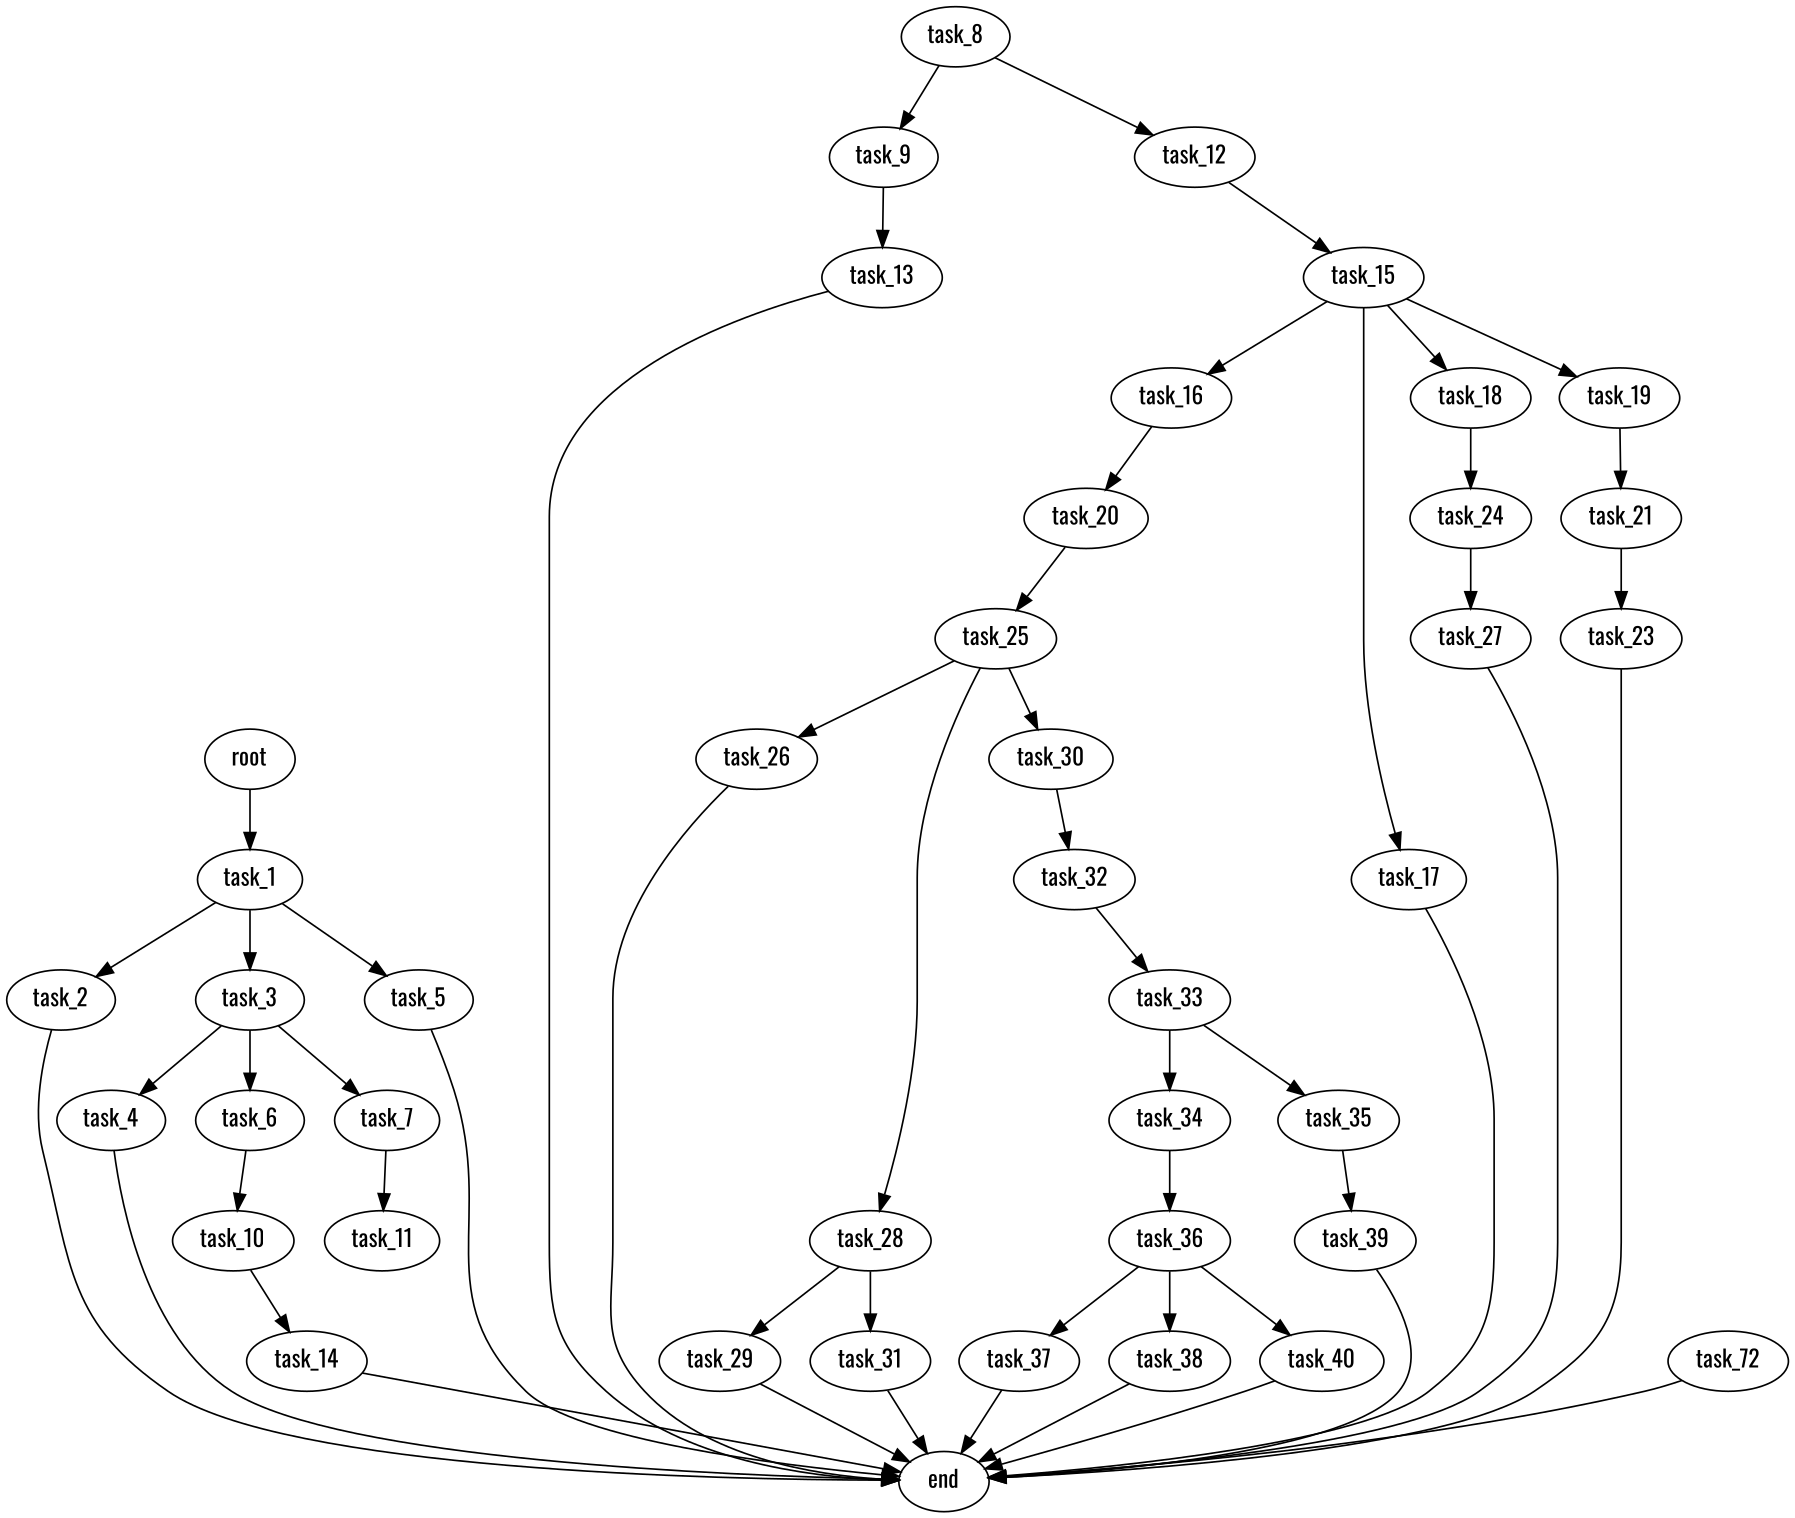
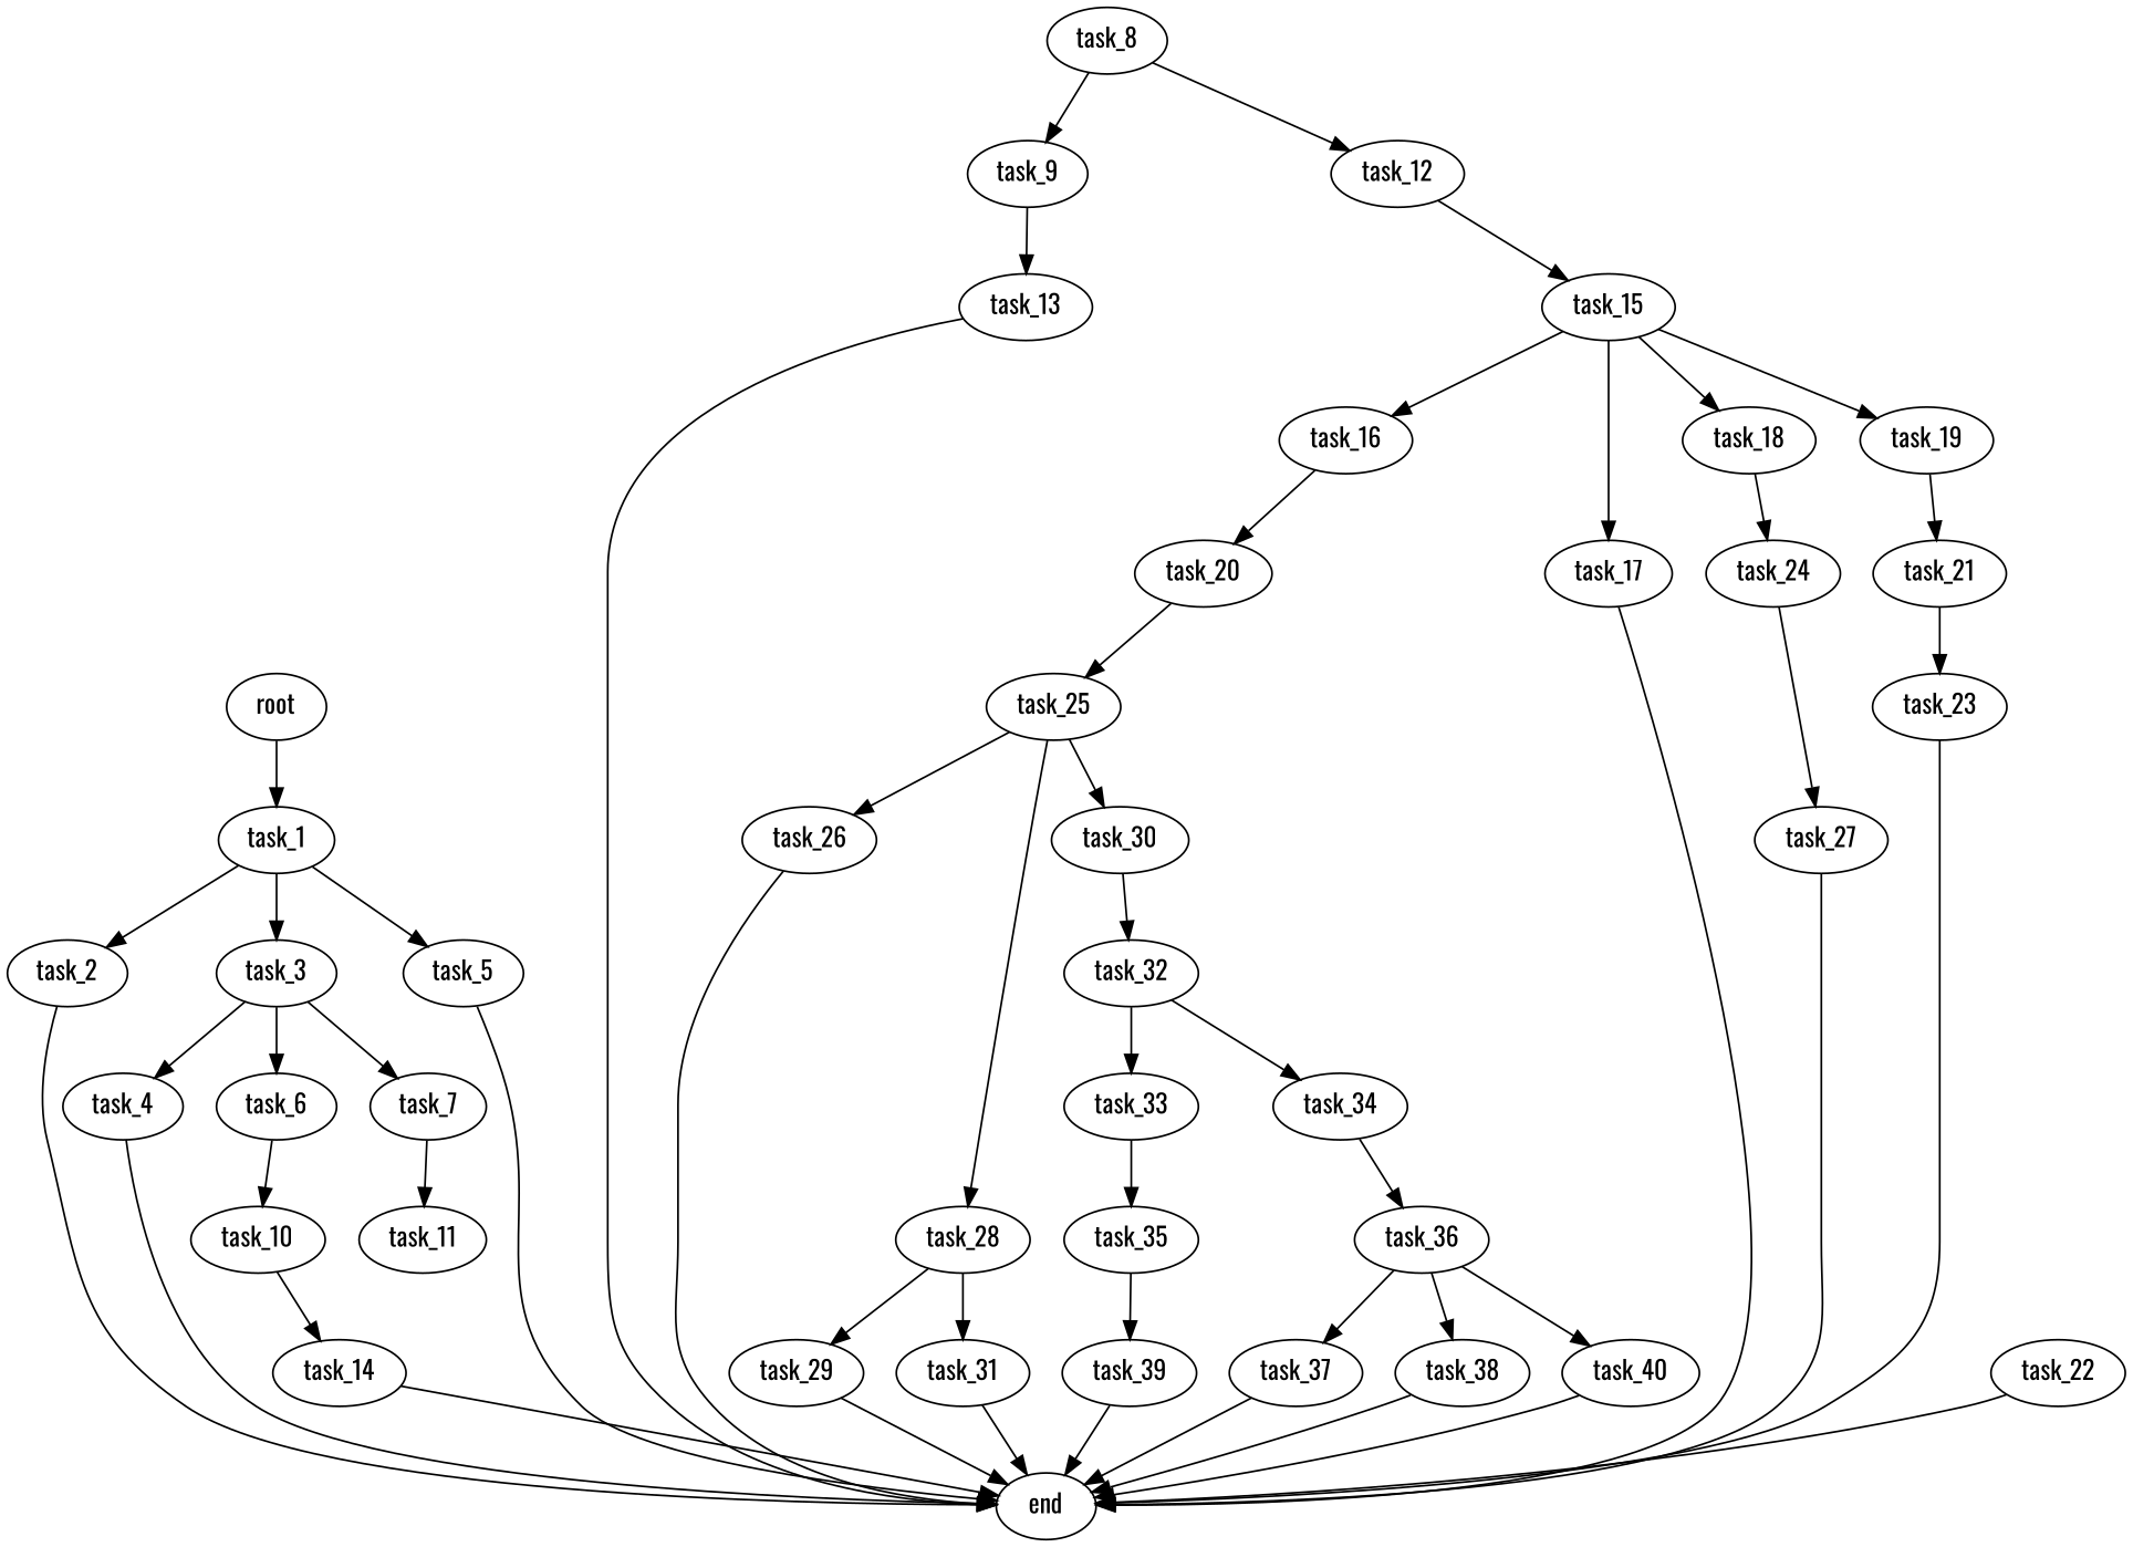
  digraph {
    fontname=Oswald
    node [fontname=Oswald]
    edge [fontname=Oswald]
    root
    task_1
    task_2
    task_3
    task_5
    end
    task_4
    task_6
    task_7
    task_10
    task_11
    task_8
    task_9
    task_12
    task_14
    task_13
    task_15
    task_16
    task_17
    task_18
    task_19
    task_20
    task_24
    task_21
    task_25
    task_27
    task_23
-   task_22 [label=task_72]
+   task_22
    task_26
    task_28
    task_30
    task_29
    task_31
    task_32
    task_33
    task_34
    task_35
    task_36
    task_39
    task_37
    task_38
    task_40
    root -> task_1
    task_1 -> task_2
    task_1 -> task_3
    task_1 -> task_5
    task_2 -> end
    task_3 -> task_4
    task_3 -> task_6
    task_3 -> task_7
    task_5 -> end
    task_4 -> end
    task_6 -> task_10
    task_7 -> task_11
    task_10 -> task_14
    task_8 -> task_9
    task_8 -> task_12
    task_9 -> task_13
    task_12 -> task_15
    task_14 -> end
    task_13 -> end
    task_15 -> task_16
    task_15 -> task_17
    task_15 -> task_18
    task_15 -> task_19
    task_16 -> task_20
    task_17 -> end
    task_18 -> task_24
    task_19 -> task_21
    task_20 -> task_25
    task_24 -> task_27
    task_21 -> task_23
    task_25 -> task_26
    task_25 -> task_28
    task_25 -> task_30
    task_27 -> end
    task_23 -> end
    task_22 -> end
    task_26 -> end
    task_28 -> task_29
    task_28 -> task_31
    task_30 -> task_32
    task_29 -> end
    task_31 -> end
    task_32 -> task_33
-   task_33 -> task_34
+   task_32 -> task_34
    task_33 -> task_35
    task_34 -> task_36
    task_35 -> task_39
    task_36 -> task_37
    task_36 -> task_38
    task_36 -> task_40
    task_39 -> end
    task_37 -> end
    task_38 -> end
    task_40 -> end
  }
